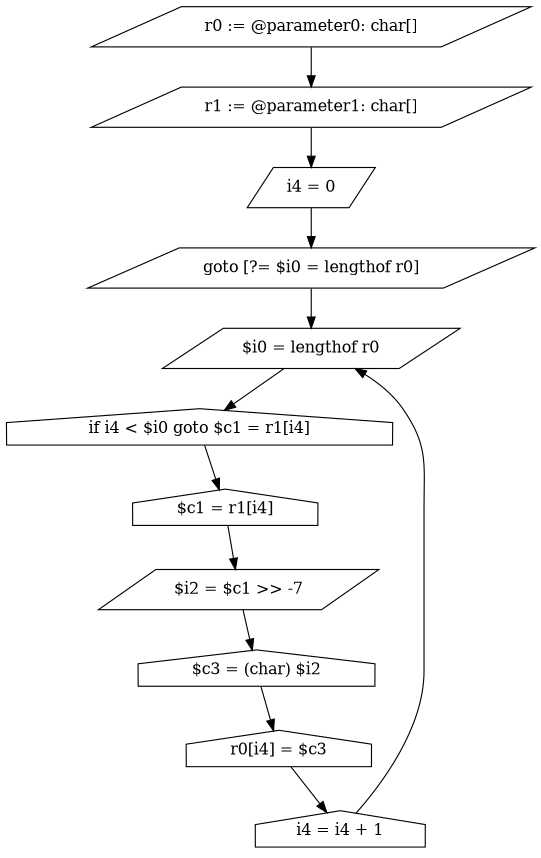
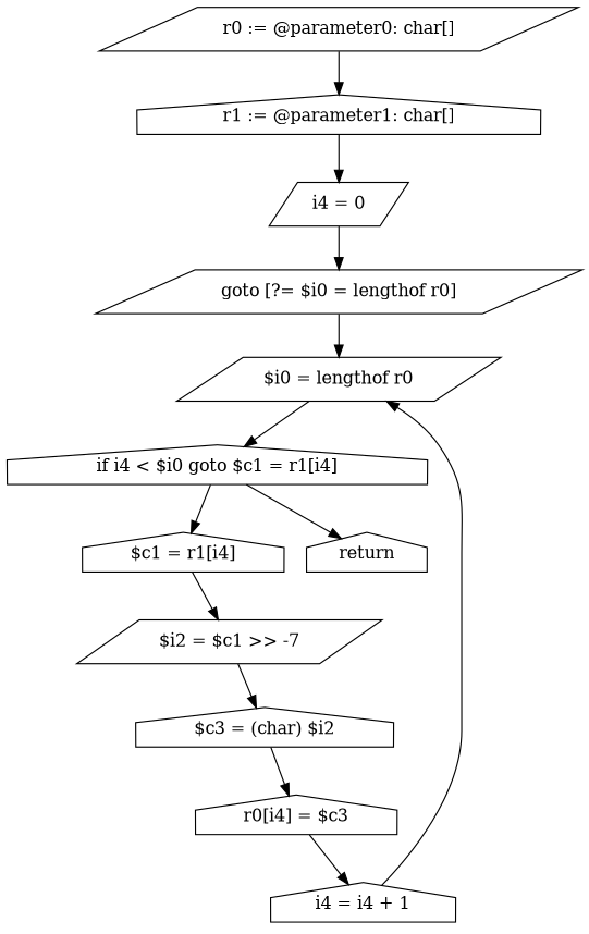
  digraph {
    node [shape=house]
    "r0 := @parameter0: char[]" [shape=parallelogram]
-   "r1 := @parameter1: char[]" [shape=parallelogram]
+   "r1 := @parameter1: char[]"
    "i4 = 0" [shape=parallelogram]
    "goto [?= $i0 = lengthof r0]" [shape=parallelogram]
    "$i0 = lengthof r0" [shape=parallelogram]
    "if i4 < $i0 goto $c1 = r1[i4]"
    "$i2 = $c1 >> -7" [shape=parallelogram]
    "$c1 = r1[i4]"
    "$c3 = (char) $i2"
    "r0[i4] = $c3"
    "i4 = i4 + 1"
+   return
    "r0 := @parameter0: char[]" -> "r1 := @parameter1: char[]"
    "r1 := @parameter1: char[]" -> "i4 = 0"
    "i4 = 0" -> "goto [?= $i0 = lengthof r0]"
    "goto [?= $i0 = lengthof r0]" -> "$i0 = lengthof r0"
    "$i0 = lengthof r0" -> "if i4 < $i0 goto $c1 = r1[i4]"
    "if i4 < $i0 goto $c1 = r1[i4]" -> "$c1 = r1[i4]"
+   "if i4 < $i0 goto $c1 = r1[i4]" -> return
    "$i2 = $c1 >> -7" -> "$c3 = (char) $i2"
    "$c1 = r1[i4]" -> "$i2 = $c1 >> -7"
    "$c3 = (char) $i2" -> "r0[i4] = $c3"
    "r0[i4] = $c3" -> "i4 = i4 + 1"
    "i4 = i4 + 1" -> "$i0 = lengthof r0"
  }
